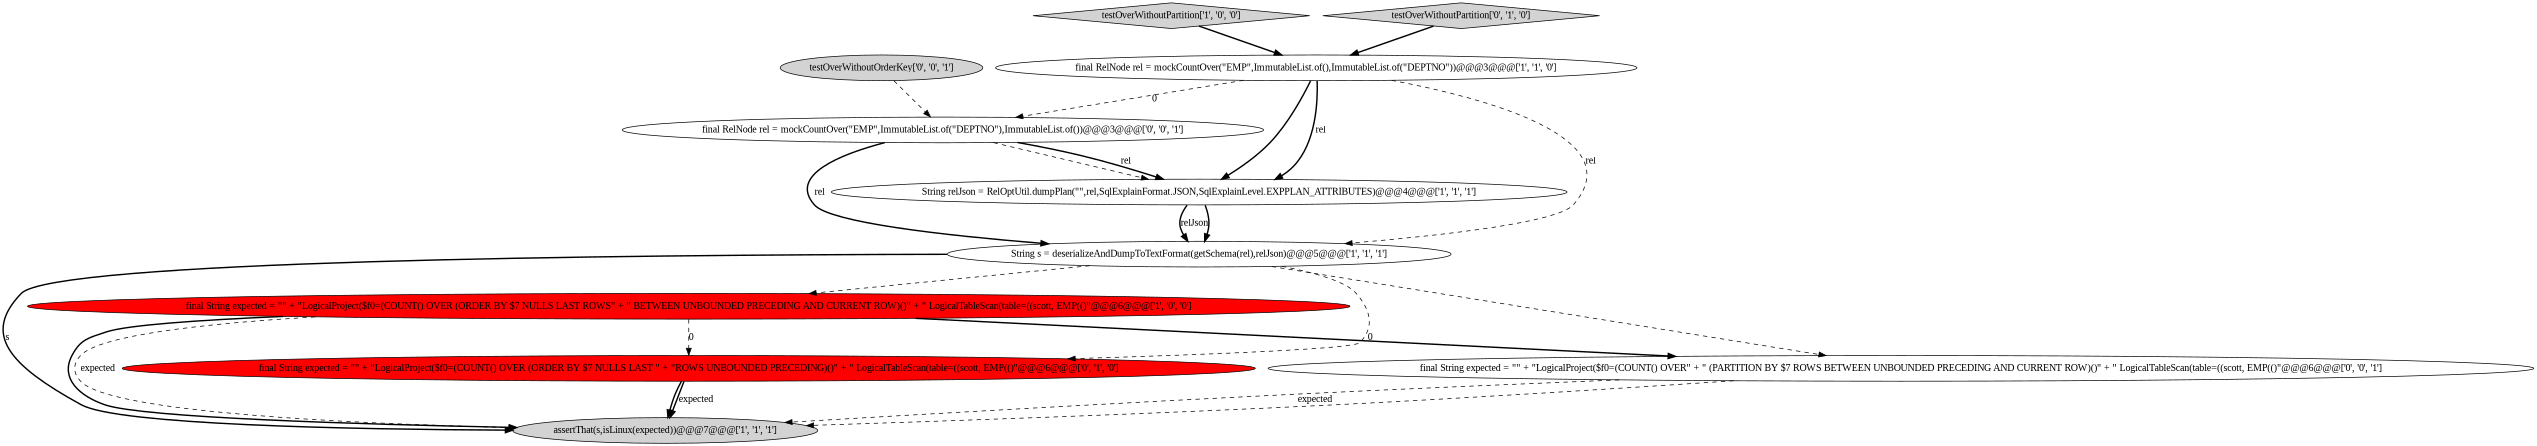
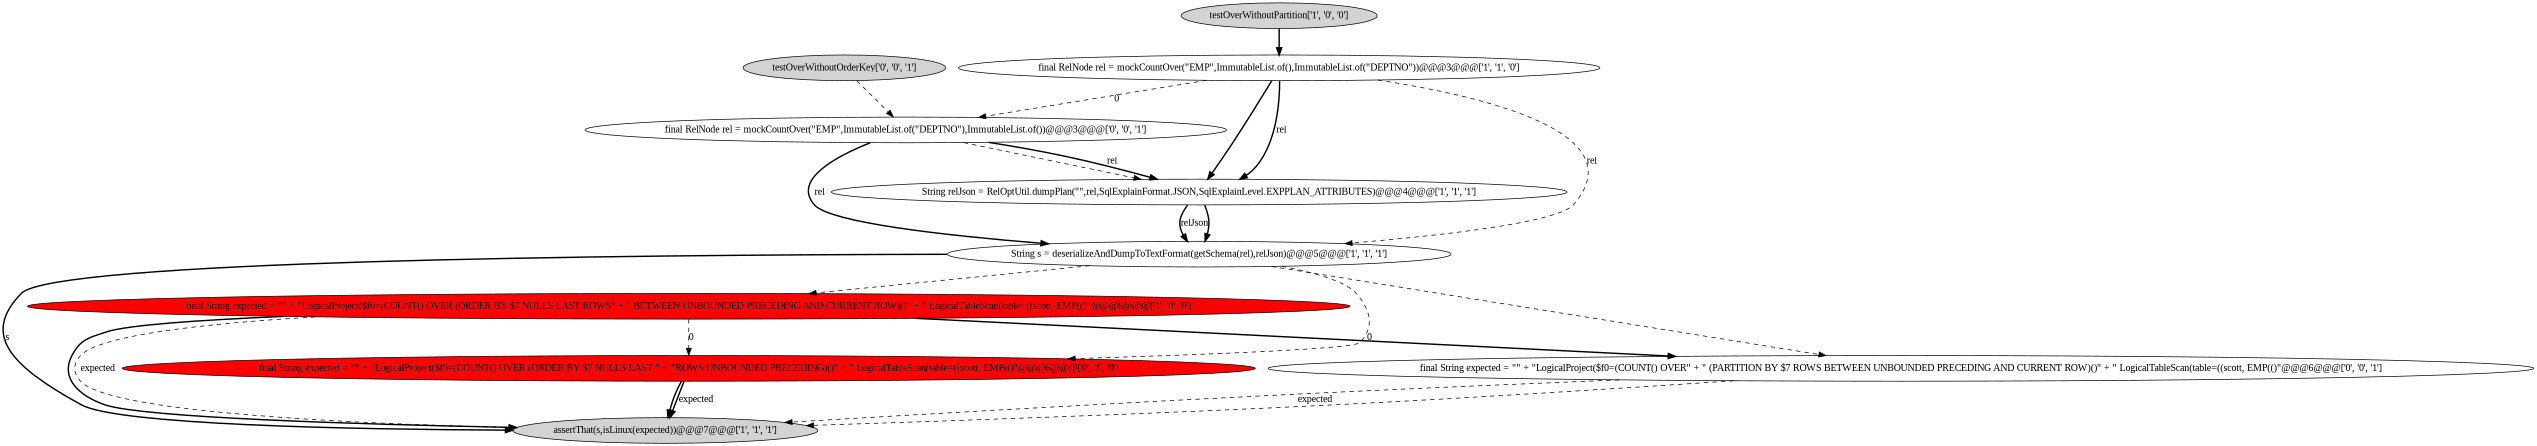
  digraph {
    fontname="Liberation Serif"
    node [fillcolor=white fontname="Liberation Serif" shape=ellipse style=filled]
    edge [fontname="Liberation Serif" style=bold]
    n1 [label="String s = deserializeAndDumpToTextFormat(getSchema(rel),relJson)@@@5@@@['1', '1', '1']"]
    n2 [label="final String expected = \"\" + \"LogicalProject($f0=(COUNT() OVER\" + \" (PARTITION BY $7 ROWS BETWEEN UNBOUNDED PRECEDING AND CURRENT ROW)()\" + \" LogicalTableScan(table=((scott, EMP(()\"@@@6@@@['0', '0', '1']"]
    n3 [fillcolor=red label="final String expected = \"\" + \"LogicalProject($f0=(COUNT() OVER (ORDER BY $7 NULLS LAST ROWS\" + \" BETWEEN UNBOUNDED PRECEDING AND CURRENT ROW)()\" + \" LogicalTableScan(table=((scott, EMP(()\"@@@6@@@['1', '0', '0']"]
    n4 [fillcolor=lightgray label="assertThat(s,isLinux(expected))@@@7@@@['1', '1', '1']"]
    n5 [fillcolor=red label="final String expected = \"\" + \"LogicalProject($f0=(COUNT() OVER (ORDER BY $7 NULLS LAST \" + \"ROWS UNBOUNDED PRECEDING)()\" + \" LogicalTableScan(table=((scott, EMP(()\"@@@6@@@['0', '1', '0']"]
    n6 [label="String relJson = RelOptUtil.dumpPlan(\"\",rel,SqlExplainFormat.JSON,SqlExplainLevel.EXPPLAN_ATTRIBUTES)@@@4@@@['1', '1', '1']"]
    n7 [fillcolor=lightgray label="testOverWithoutOrderKey['0', '0', '1']"]
    n8 [label="final RelNode rel = mockCountOver(\"EMP\",ImmutableList.of(\"DEPTNO\"),ImmutableList.of())@@@3@@@['0', '0', '1']"]
-   n9 [fillcolor=lightgray label="testOverWithoutPartition['1', '0', '0']" shape=diamond]
+   n9 [fillcolor=lightgray label="testOverWithoutPartition['1', '0', '0']"]
    n10 [label="final RelNode rel = mockCountOver(\"EMP\",ImmutableList.of(),ImmutableList.of(\"DEPTNO\"))@@@3@@@['1', '1', '0']"]
-   n11 [fillcolor=lightgray label="testOverWithoutPartition['0', '1', '0']" shape=diamond]
    n1 -> n2 [style=dashed]
    n1 -> n3 [style=dashed]
    n1 -> n4 [label=s]
    n1 -> n5 [style=dashed]
    n2 -> n4 [style=dashed]
    n2 -> n4 [label=expected style=dashed]
    n3 -> n2 [label=0]
    n3 -> n4 [label=expected style=dashed]
    n3 -> n4
    n3 -> n5 [label=0 style=dashed]
    n5 -> n4
    n5 -> n4 [label=expected]
    n6 -> n1 [label=relJson]
    n6 -> n1
    n7 -> n8 [style=dashed]
    n8 -> n1 [label=rel]
    n8 -> n6 [style=dashed]
    n8 -> n6 [label=rel]
    n9 -> n10
    n10 -> n1 [label=rel style=dashed]
    n10 -> n6 [label=rel]
    n10 -> n6
    n10 -> n8 [label=0 style=dashed]
-   n11 -> n10
  }
